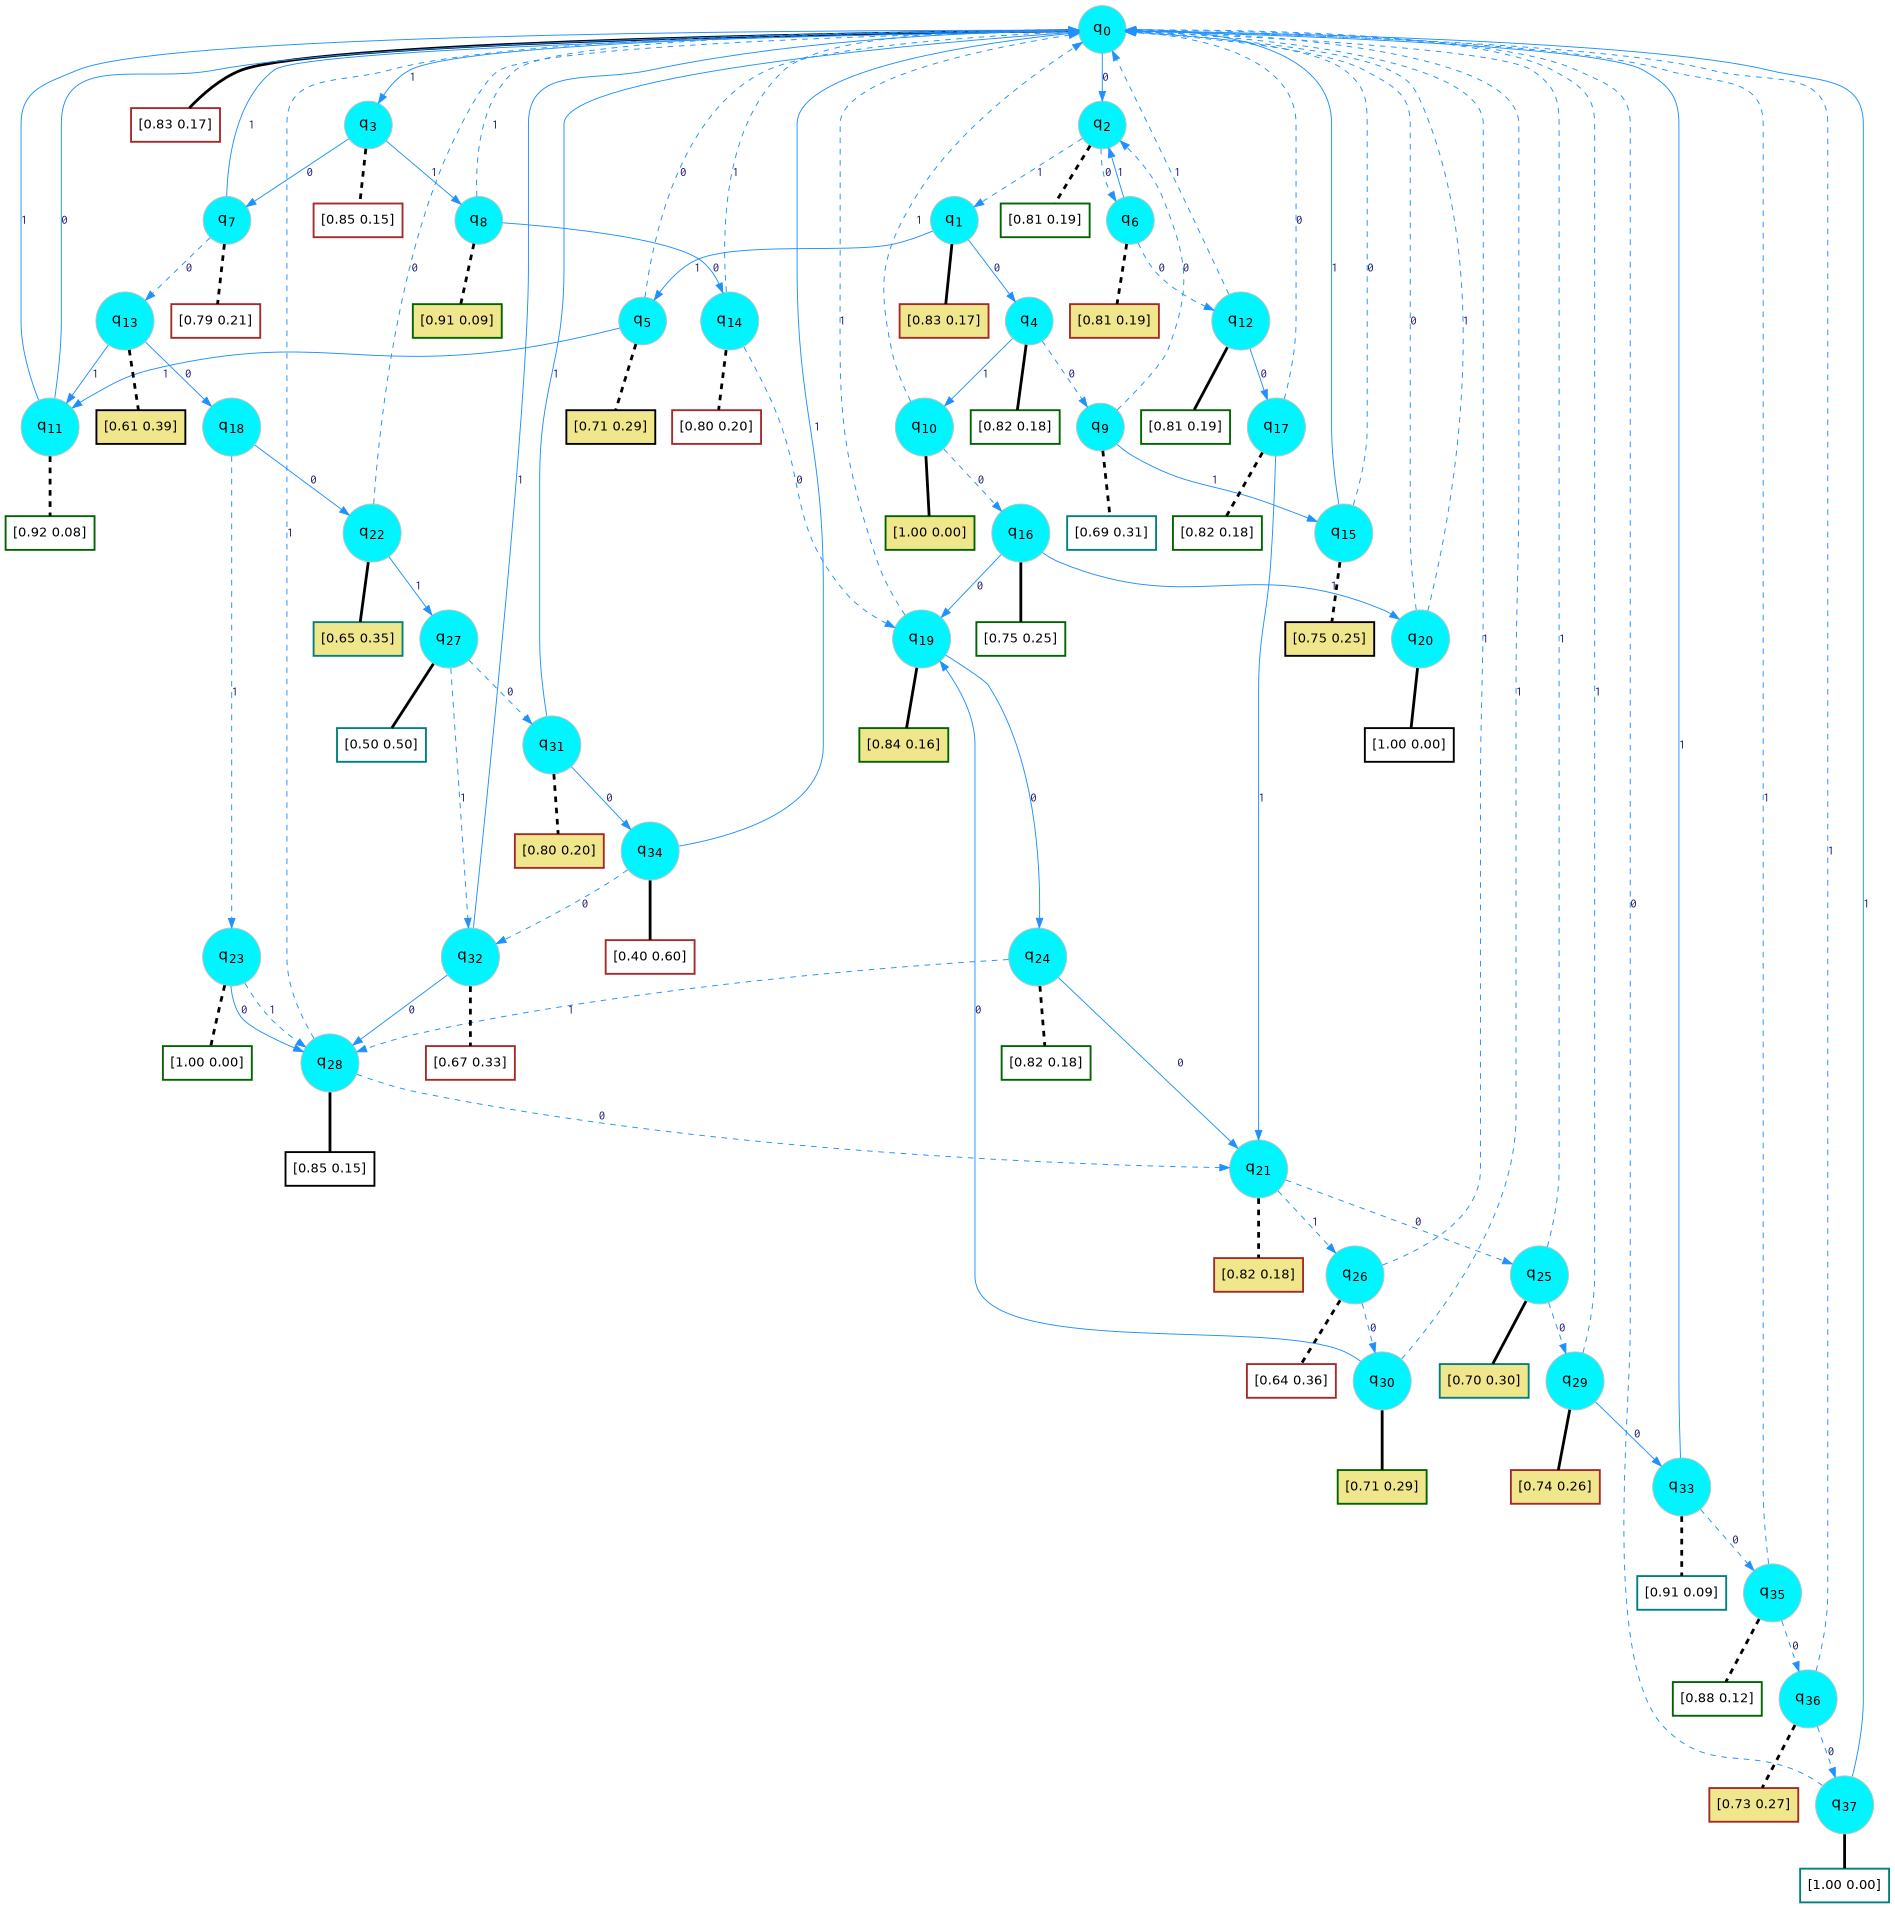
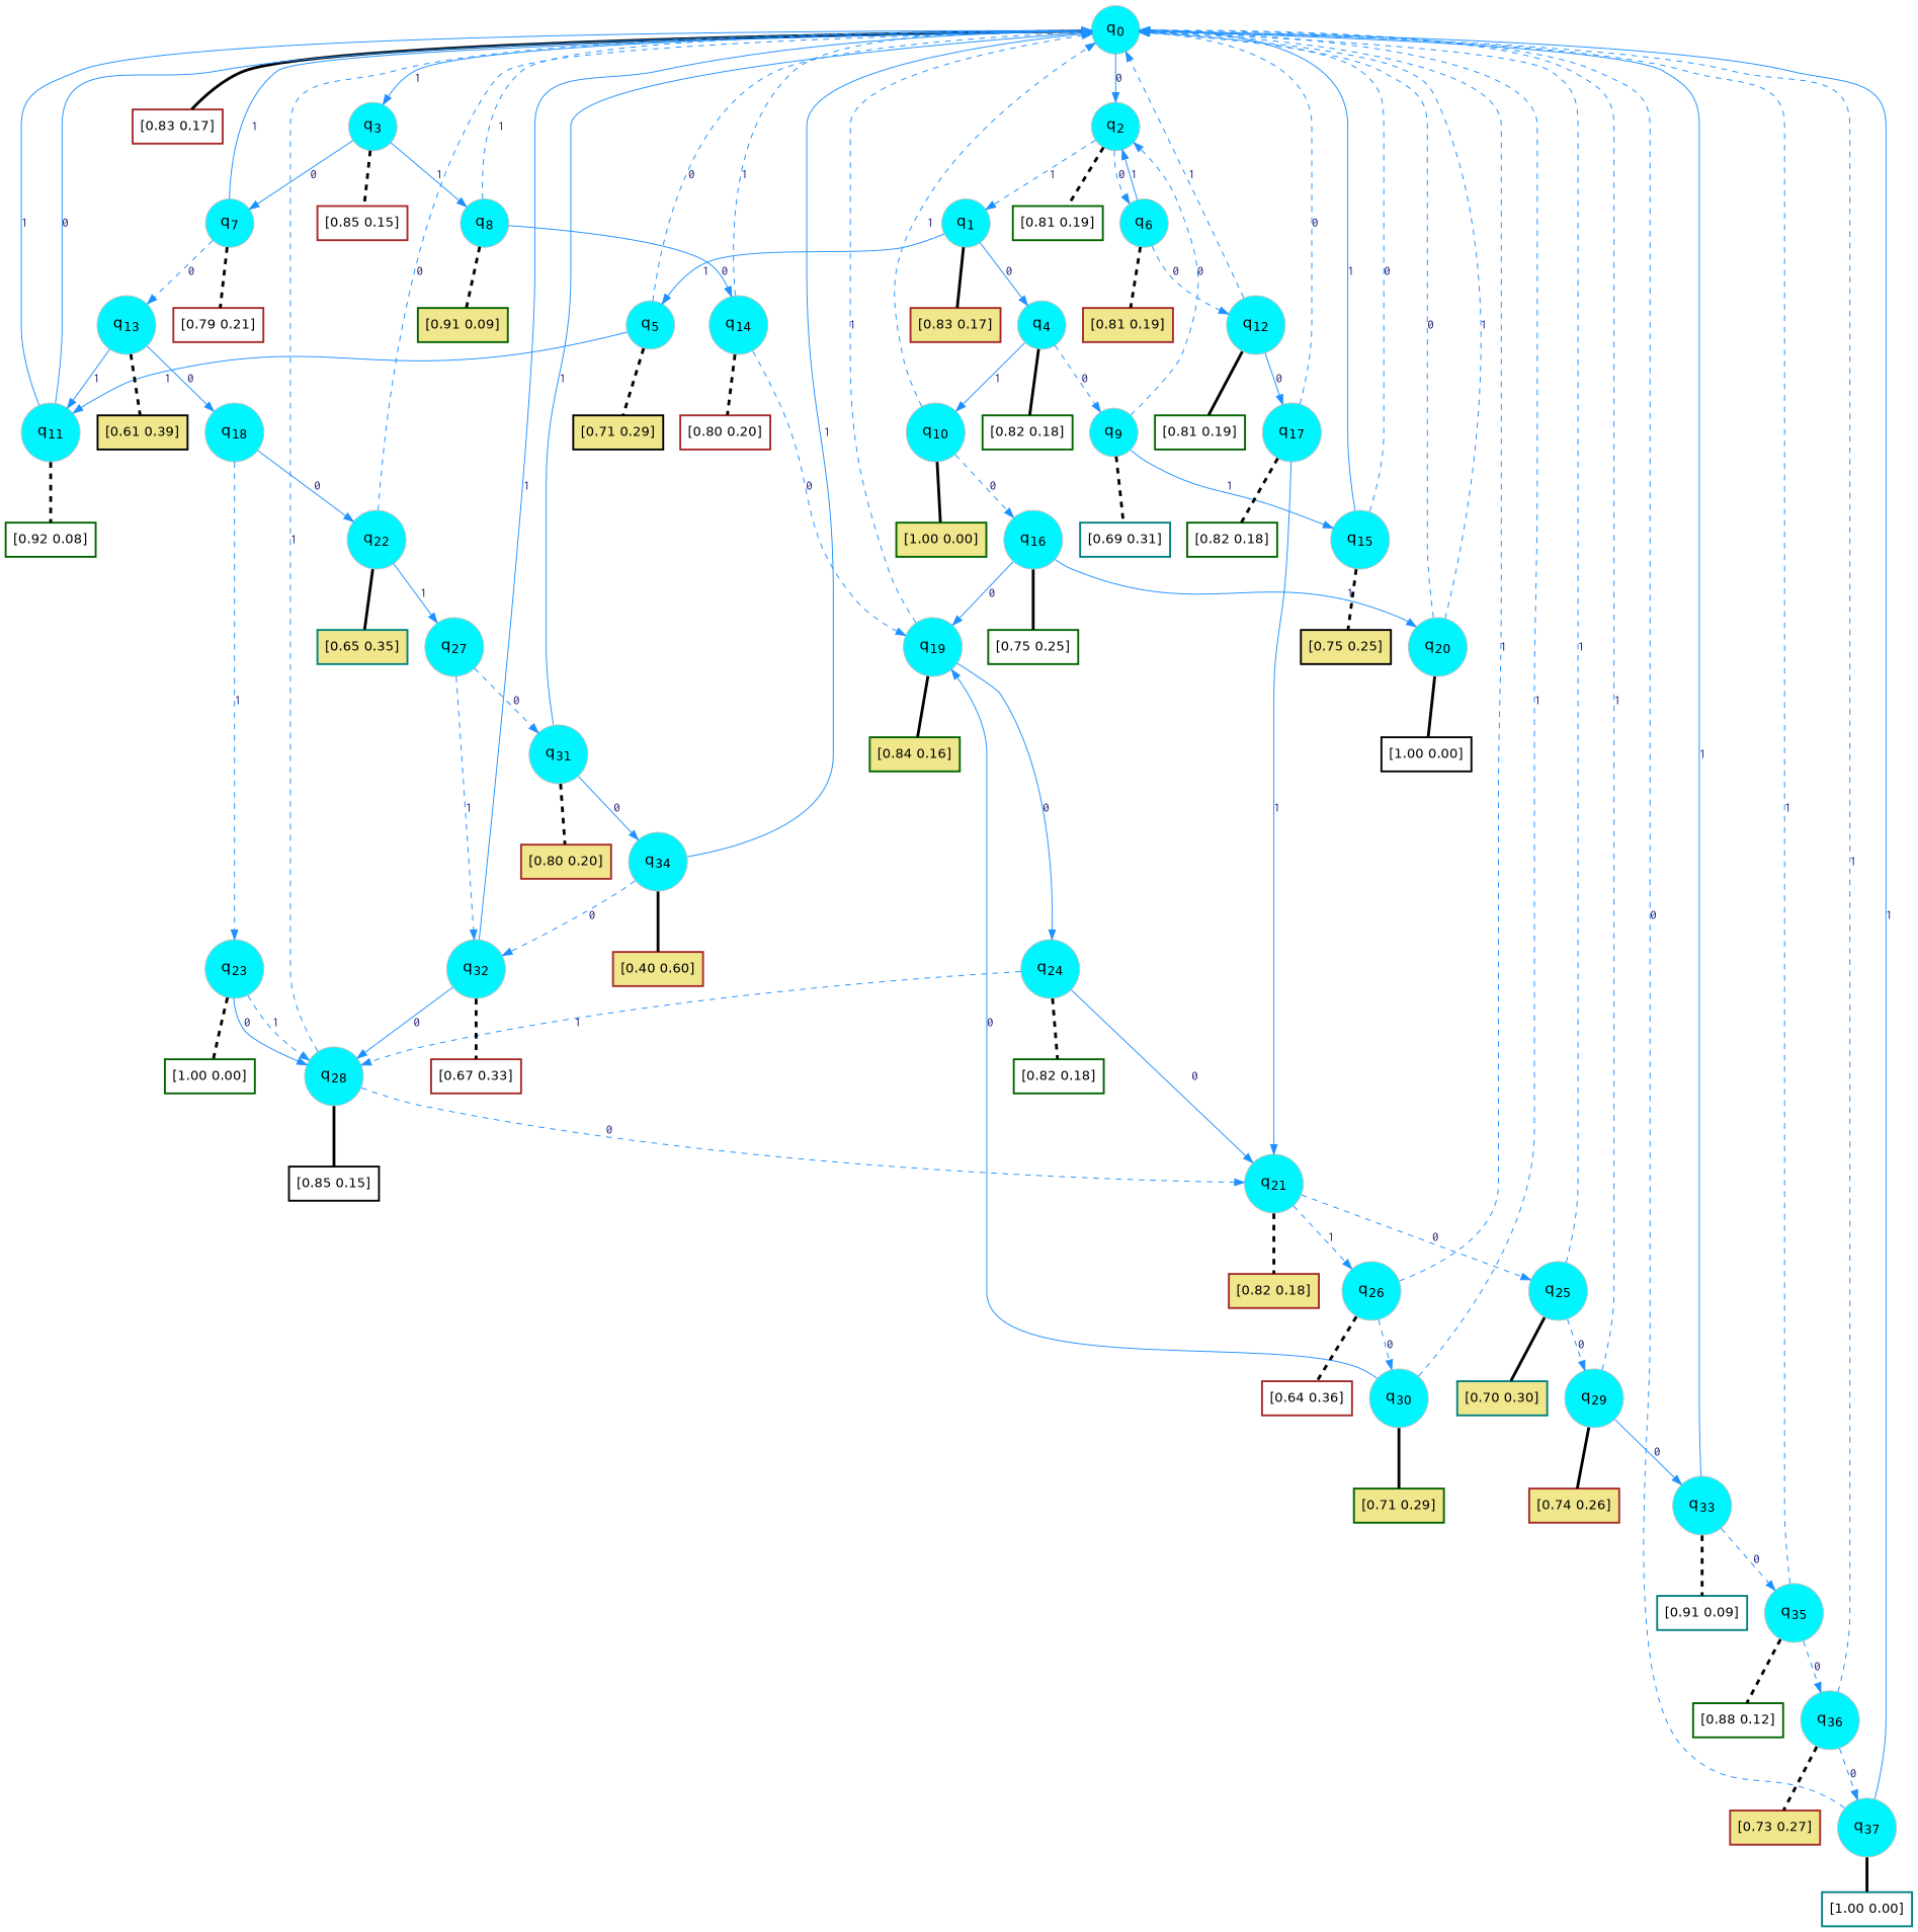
  digraph {
    rankdir=TD
    node [color=gray fillcolor=turquoise1 fontcolor=black fontname=Helvetica fontsize=16 fontweight=bold shape=circle style=filled]
    edge [arrowsize=1 color=dodgerblue1 fontcolor=midnightblue fontname=courier fontweight=bold penwidth=1 style=dashed weight=20]
    n1 [label=<q<SUB>0</SUB>>]
    n2 [label=<q<SUB>2</SUB>>]
    n3 [label=<q<SUB>3</SUB>>]
    n4 [color=brown fillcolor=white fontsize=14 label="[0.83 0.17]" penwidth=2 shape=box]
    n5 [label=<q<SUB>1</SUB>>]
    n6 [label=<q<SUB>6</SUB>>]
    n7 [color=darkgreen fillcolor=white fontsize=14 label="[0.81 0.19]" penwidth=2 shape=box]
    n8 [label=<q<SUB>7</SUB>>]
    n9 [label=<q<SUB>8</SUB>>]
    n10 [color=brown fillcolor=white fontsize=14 label="[0.85 0.15]" penwidth=2 shape=box]
    n11 [label=<q<SUB>4</SUB>>]
    n12 [label=<q<SUB>5</SUB>>]
    n13 [color=brown fillcolor=khaki fontsize=14 label="[0.83 0.17]" penwidth=2 shape=box]
    n14 [label=<q<SUB>9</SUB>>]
    n15 [label=<q<SUB>10</SUB>>]
    n16 [color=darkgreen fillcolor=white fontsize=14 label="[0.82 0.18]" penwidth=2 shape=box]
    n17 [label=<q<SUB>11</SUB>>]
    n18 [color=black fillcolor=khaki fontsize=14 label="[0.71 0.29]" penwidth=2 shape=box]
    n19 [label=<q<SUB>12</SUB>>]
    n20 [color=brown fillcolor=khaki fontsize=14 label="[0.81 0.19]" penwidth=2 shape=box]
    n21 [label=<q<SUB>13</SUB>>]
    n22 [color=brown fillcolor=white fontsize=14 label="[0.79 0.21]" penwidth=2 shape=box]
    n23 [label=<q<SUB>14</SUB>>]
    n24 [color=darkgreen fillcolor=khaki fontsize=14 label="[0.91 0.09]" penwidth=2 shape=box]
    n25 [label=<q<SUB>15</SUB>>]
    n26 [color=teal fillcolor=white fontsize=14 label="[0.69 0.31]" penwidth=2 shape=box]
    n27 [label=<q<SUB>16</SUB>>]
    n28 [color=darkgreen fillcolor=khaki fontsize=14 label="[1.00 0.00]" penwidth=2 shape=box]
    n29 [color=darkgreen fillcolor=white fontsize=14 label="[0.92 0.08]" penwidth=2 shape=box]
    n30 [label=<q<SUB>17</SUB>>]
    n31 [color=darkgreen fillcolor=white fontsize=14 label="[0.81 0.19]" penwidth=2 shape=box]
    n32 [label=<q<SUB>18</SUB>>]
    n33 [color=black fillcolor=khaki fontsize=14 label="[0.61 0.39]" penwidth=2 shape=box]
    n34 [label=<q<SUB>19</SUB>>]
    n35 [color=brown fillcolor=white fontsize=14 label="[0.80 0.20]" penwidth=2 shape=box]
    n36 [color=black fillcolor=khaki fontsize=14 label="[0.75 0.25]" penwidth=2 shape=box]
    n37 [label=<q<SUB>20</SUB>>]
    n38 [color=darkgreen fillcolor=white fontsize=14 label="[0.75 0.25]" penwidth=2 shape=box]
    n39 [label=<q<SUB>21</SUB>>]
    n40 [color=darkgreen fillcolor=white fontsize=14 label="[0.82 0.18]" penwidth=2 shape=box]
    n41 [label=<q<SUB>22</SUB>>]
    n42 [label=<q<SUB>23</SUB>>]
    n43 [label=<q<SUB>24</SUB>>]
    n44 [color=darkgreen fillcolor=khaki fontsize=14 label="[0.84 0.16]" penwidth=2 shape=box]
    n45 [color=black fillcolor=white fontsize=14 label="[1.00 0.00]" penwidth=2 shape=box]
    n46 [label=<q<SUB>25</SUB>>]
    n47 [label=<q<SUB>26</SUB>>]
    n48 [color=brown fillcolor=khaki fontsize=14 label="[0.82 0.18]" penwidth=2 shape=box]
    n49 [label=<q<SUB>27</SUB>>]
    n50 [color=teal fillcolor=khaki fontsize=14 label="[0.65 0.35]" penwidth=2 shape=box]
    n51 [label=<q<SUB>28</SUB>>]
    n52 [color=darkgreen fillcolor=white fontsize=14 label="[1.00 0.00]" penwidth=2 shape=box]
    n53 [color=darkgreen fillcolor=white fontsize=14 label="[0.82 0.18]" penwidth=2 shape=box]
    n54 [label=<q<SUB>29</SUB>>]
    n55 [color=teal fillcolor=khaki fontsize=14 label="[0.70 0.30]" penwidth=2 shape=box]
    n56 [label=<q<SUB>30</SUB>>]
    n57 [color=brown fillcolor=white fontsize=14 label="[0.64 0.36]" penwidth=2 shape=box]
    n58 [label=<q<SUB>31</SUB>>]
    n59 [label=<q<SUB>32</SUB>>]
-   n60 [color=teal fillcolor=white fontsize=14 label="[0.50 0.50]" penwidth=2 shape=box]
    n61 [color=black fillcolor=white fontsize=14 label="[0.85 0.15]" penwidth=2 shape=box]
    n62 [label=<q<SUB>33</SUB>>]
    n63 [color=brown fillcolor=khaki fontsize=14 label="[0.74 0.26]" penwidth=2 shape=box]
    n64 [color=darkgreen fillcolor=khaki fontsize=14 label="[0.71 0.29]" penwidth=2 shape=box]
    n65 [label=<q<SUB>34</SUB>>]
    n66 [color=brown fillcolor=khaki fontsize=14 label="[0.80 0.20]" penwidth=2 shape=box]
    n67 [color=brown fillcolor=white fontsize=14 label="[0.67 0.33]" penwidth=2 shape=box]
    n68 [label=<q<SUB>35</SUB>>]
    n69 [color=teal fillcolor=white fontsize=14 label="[0.91 0.09]" penwidth=2 shape=box]
-   n70 [color=brown fillcolor=white fontsize=14 label="[0.40 0.60]" penwidth=2 shape=box]
+   n70 [color=brown fillcolor=khaki fontsize=14 label="[0.40 0.60]" penwidth=2 shape=box]
    n71 [label=<q<SUB>36</SUB>>]
    n72 [color=darkgreen fillcolor=white fontsize=14 label="[0.88 0.12]" penwidth=2 shape=box]
    n73 [label=<q<SUB>37</SUB>>]
    n74 [color=brown fillcolor=khaki fontsize=14 label="[0.73 0.27]" penwidth=2 shape=box]
    n75 [color=teal fillcolor=white fontsize=14 label="[1.00 0.00]" penwidth=2 shape=box]
    n1 -> n2 [label=0 style=solid]
    n1 -> n3 [label=1 style=solid]
    n1 -> n4 [arrowhead=none color=black penwidth=3 style=solid]
    n2 -> n5 [label=1]
    n2 -> n6 [label=0]
    n2 -> n7 [arrowhead=none color=black penwidth=3]
    n3 -> n8 [label=0 style=solid]
    n3 -> n9 [label=1 style=solid]
    n3 -> n10 [arrowhead=none color=black penwidth=3]
    n5 -> n11 [label=0 style=solid]
    n5 -> n12 [label=1 style=solid]
    n5 -> n13 [arrowhead=none color=black penwidth=3 style=solid]
    n6 -> n2 [label=1 style=solid]
    n6 -> n19 [label=0]
    n6 -> n20 [arrowhead=none color=black penwidth=3]
    n8 -> n1 [label=1 style=solid]
    n8 -> n21 [label=0]
    n8 -> n22 [arrowhead=none color=black penwidth=3]
    n9 -> n1 [label=1]
    n9 -> n23 [label=0 style=solid]
    n9 -> n24 [arrowhead=none color=black penwidth=3]
    n11 -> n14 [label=0]
    n11 -> n15 [label=1 style=solid]
    n11 -> n16 [arrowhead=none color=black penwidth=3 style=solid]
    n12 -> n1 [label=0]
    n12 -> n17 [label=1 style=solid]
    n12 -> n18 [arrowhead=none color=black penwidth=3]
    n14 -> n2 [label=0]
    n14 -> n25 [label=1 style=solid]
    n14 -> n26 [arrowhead=none color=black penwidth=3]
    n15 -> n1 [label=1]
    n15 -> n27 [label=0]
    n15 -> n28 [arrowhead=none color=black penwidth=3 style=solid]
    n17 -> n1 [label=0 style=solid]
    n17 -> n1 [label=1 style=solid]
    n17 -> n29 [arrowhead=none color=black penwidth=3]
    n19 -> n1 [label=1]
    n19 -> n30 [label=0 style=solid]
    n19 -> n31 [arrowhead=none color=black penwidth=3 style=solid]
    n21 -> n17 [label=1 style=solid]
    n21 -> n32 [label=0 style=solid]
    n21 -> n33 [arrowhead=none color=black penwidth=3]
    n23 -> n1 [label=1]
    n23 -> n34 [label=0]
    n23 -> n35 [arrowhead=none color=black penwidth=3]
    n25 -> n1 [label=0]
    n25 -> n1 [label=1 style=solid]
    n25 -> n36 [arrowhead=none color=black penwidth=3]
    n27 -> n34 [label=0 style=solid]
    n27 -> n37 [label=1 style=solid]
    n27 -> n38 [arrowhead=none color=black penwidth=3 style=solid]
    n30 -> n1 [label=0]
    n30 -> n39 [label=1 style=solid]
    n30 -> n40 [arrowhead=none color=black penwidth=3]
    n32 -> n41 [label=0 style=solid]
    n32 -> n42 [label=1]
    n34 -> n1 [label=1]
    n34 -> n43 [label=0 style=solid]
    n34 -> n44 [arrowhead=none color=black penwidth=3 style=solid]
    n37 -> n1 [label=0]
    n37 -> n1 [label=1]
    n37 -> n45 [arrowhead=none color=black penwidth=3 style=solid]
    n39 -> n46 [label=0]
    n39 -> n47 [label=1]
    n39 -> n48 [arrowhead=none color=black penwidth=3]
    n41 -> n1 [label=0]
    n41 -> n49 [label=1 style=solid]
    n41 -> n50 [arrowhead=none color=black penwidth=3 style=solid]
    n42 -> n51 [label=0 style=solid]
    n42 -> n51 [label=1]
    n42 -> n52 [arrowhead=none color=black penwidth=3]
    n43 -> n39 [label=0 style=solid]
    n43 -> n51 [label=1]
    n43 -> n53 [arrowhead=none color=black penwidth=3]
    n46 -> n1 [label=1]
    n46 -> n54 [label=0]
    n46 -> n55 [arrowhead=none color=black penwidth=3 style=solid]
    n47 -> n1 [label=1]
    n47 -> n56 [label=0]
    n47 -> n57 [arrowhead=none color=black penwidth=3]
    n49 -> n58 [label=0]
    n49 -> n59 [label=1]
-   n49 -> n60 [arrowhead=none color=black penwidth=3 style=solid]
    n51 -> n1 [label=1]
    n51 -> n39 [label=0]
    n51 -> n61 [arrowhead=none color=black penwidth=3 style=solid]
    n54 -> n1 [label=1]
    n54 -> n62 [label=0 style=solid]
    n54 -> n63 [arrowhead=none color=black penwidth=3 style=solid]
    n56 -> n1 [label=1]
    n56 -> n34 [label=0 style=solid]
    n56 -> n64 [arrowhead=none color=black penwidth=3 style=solid]
    n58 -> n1 [label=1 style=solid]
    n58 -> n65 [label=0 style=solid]
    n58 -> n66 [arrowhead=none color=black penwidth=3]
    n59 -> n1 [label=1 style=solid]
    n59 -> n51 [label=0 style=solid]
    n59 -> n67 [arrowhead=none color=black penwidth=3]
    n62 -> n1 [label=1 style=solid]
    n62 -> n68 [label=0]
    n62 -> n69 [arrowhead=none color=black penwidth=3]
    n65 -> n1 [label=1 style=solid]
    n65 -> n59 [label=0]
    n65 -> n70 [arrowhead=none color=black penwidth=3 style=solid]
    n68 -> n1 [label=1]
    n68 -> n71 [label=0]
    n68 -> n72 [arrowhead=none color=black penwidth=3]
    n71 -> n1 [label=1]
    n71 -> n73 [label=0]
    n71 -> n74 [arrowhead=none color=black penwidth=3]
    n73 -> n1 [label=0]
    n73 -> n1 [label=1 style=solid]
    n73 -> n75 [arrowhead=none color=black penwidth=3 style=solid]
  }
